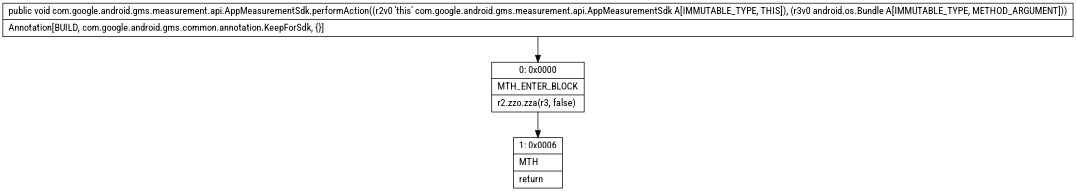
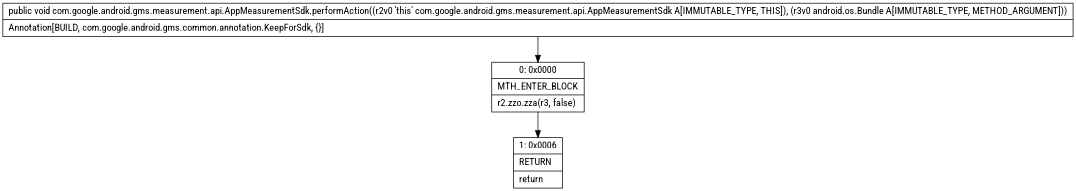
  digraph {
    fontname="Roboto Condensed"
    node [shape=record fontname="Roboto Condensed"]
    edge [fontname="Roboto Condensed"]
    n1 [label="{0\:\ 0x0000|MTH_ENTER_BLOCK\l|r2.zzo.zza(r3, false)\l}"]
-   n2 [label="{1\:\ 0x0006|MTH\l|return\l}"]
+   n2 [label="{1\:\ 0x0006|RETURN\l|return\l}"]
    n3 [label="{public void com.google.android.gms.measurement.api.AppMeasurementSdk.performAction((r2v0 'this' com.google.android.gms.measurement.api.AppMeasurementSdk A[IMMUTABLE_TYPE, THIS]), (r3v0 android.os.Bundle A[IMMUTABLE_TYPE, METHOD_ARGUMENT]))  | Annotation[BUILD, com.google.android.gms.common.annotation.KeepForSdk, \{\}]\l}"]
    n1 -> n2
    n3 -> n1
  }
